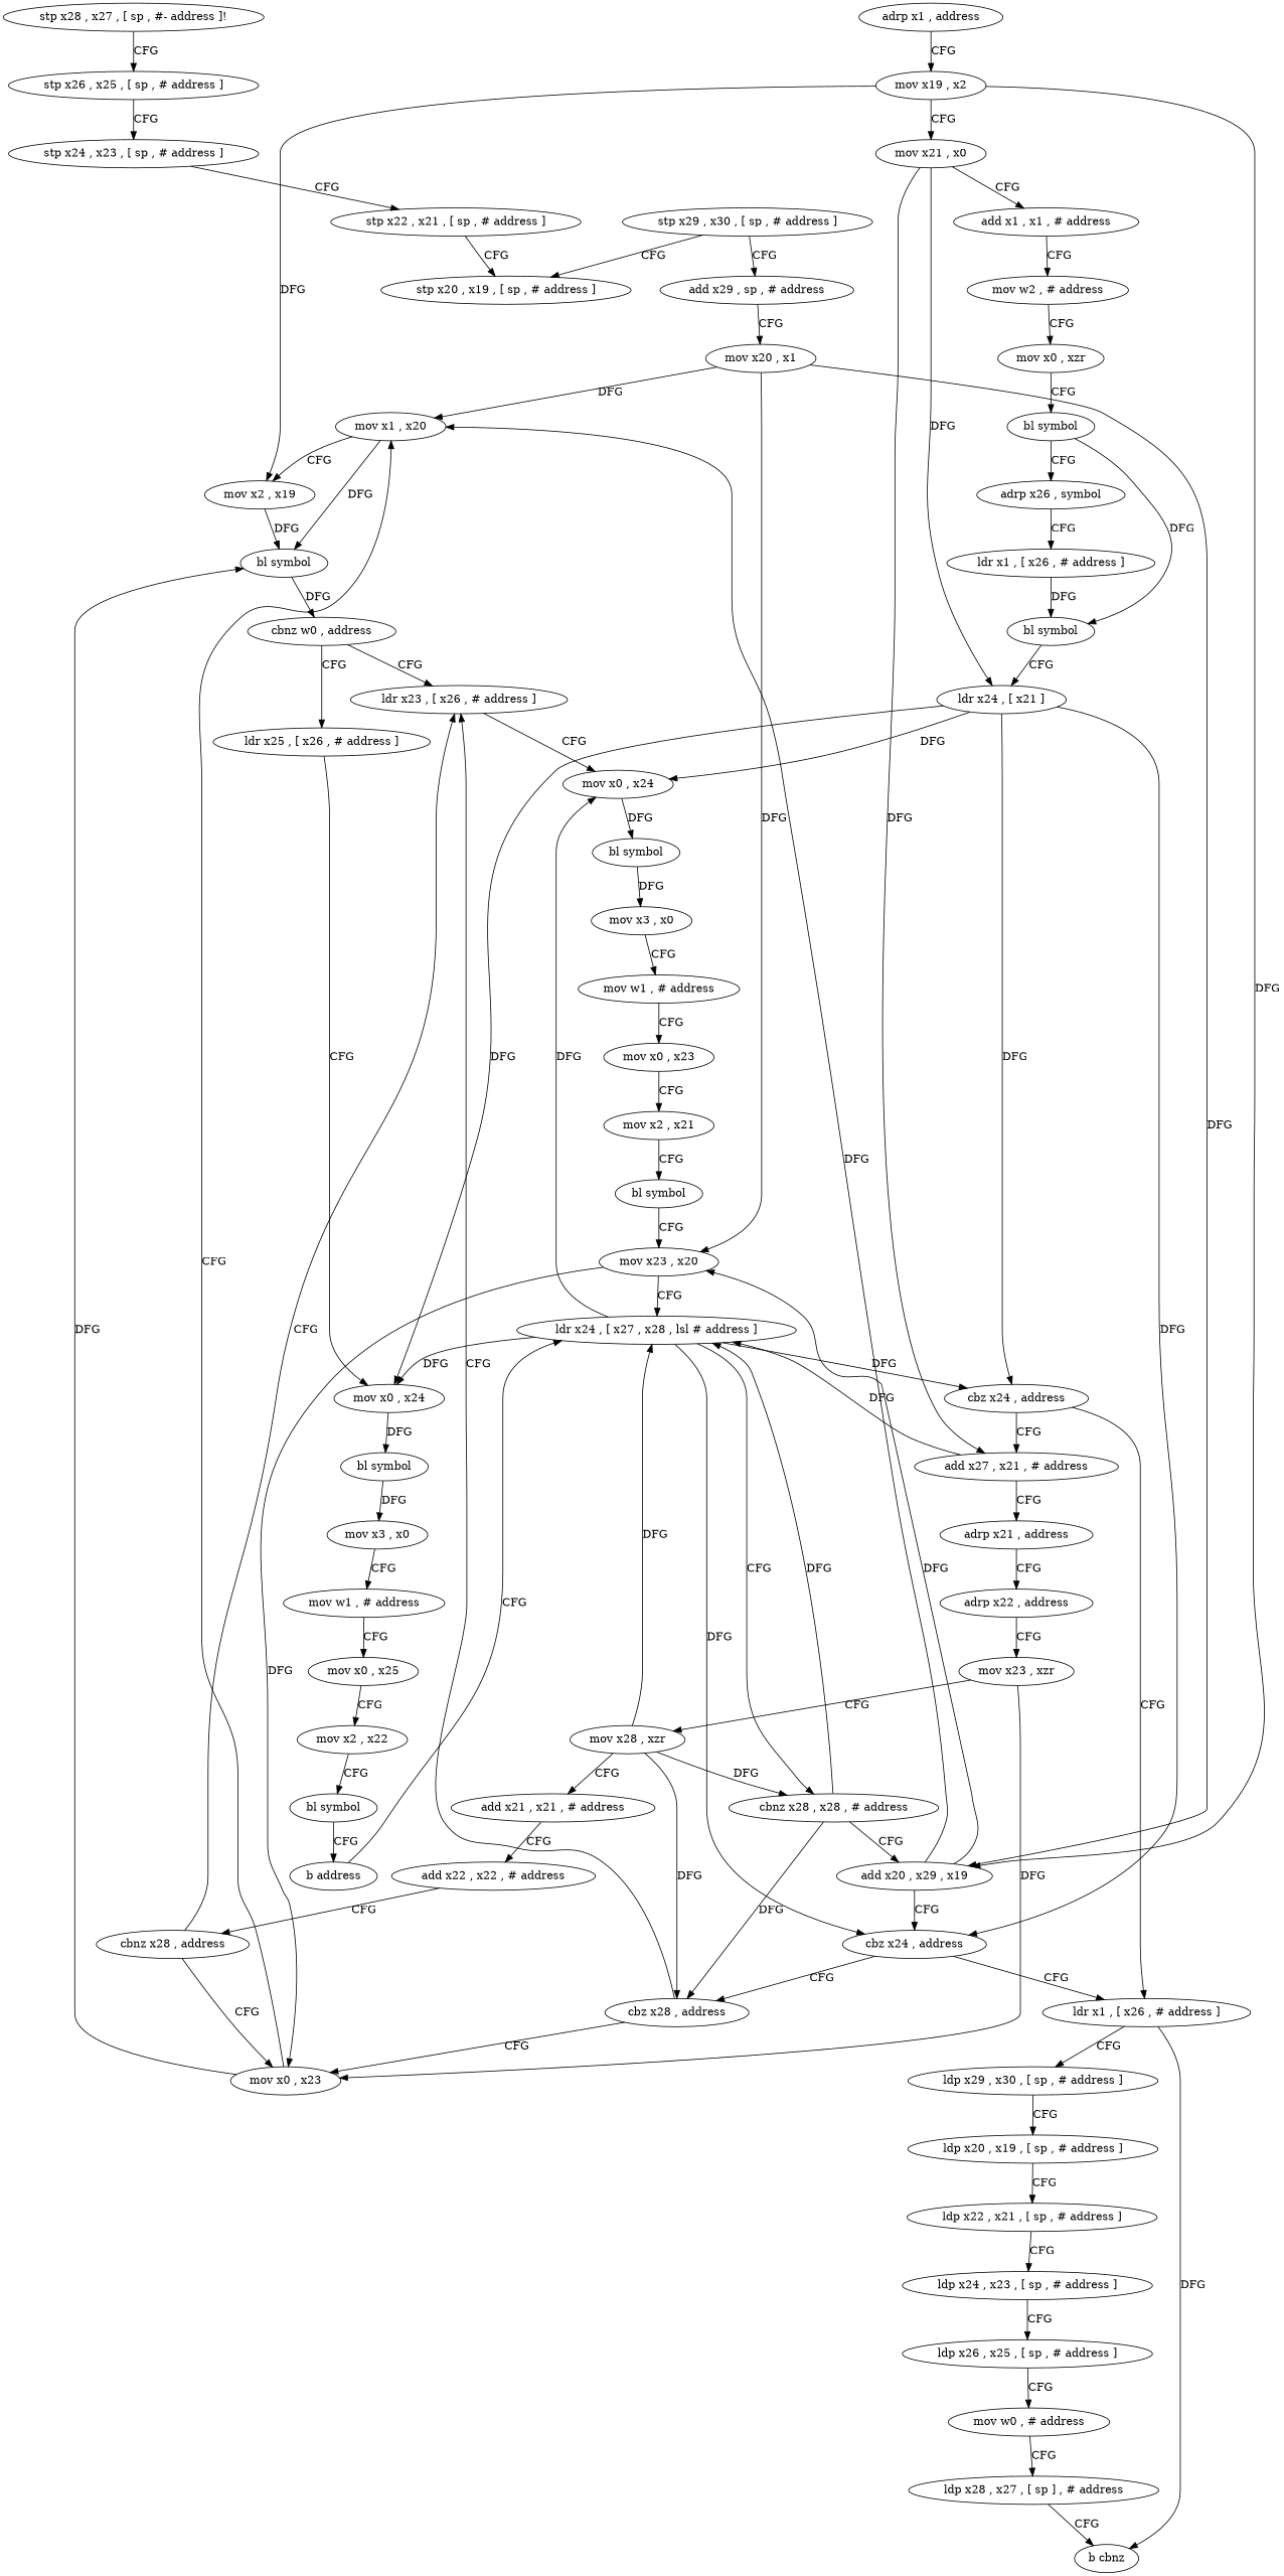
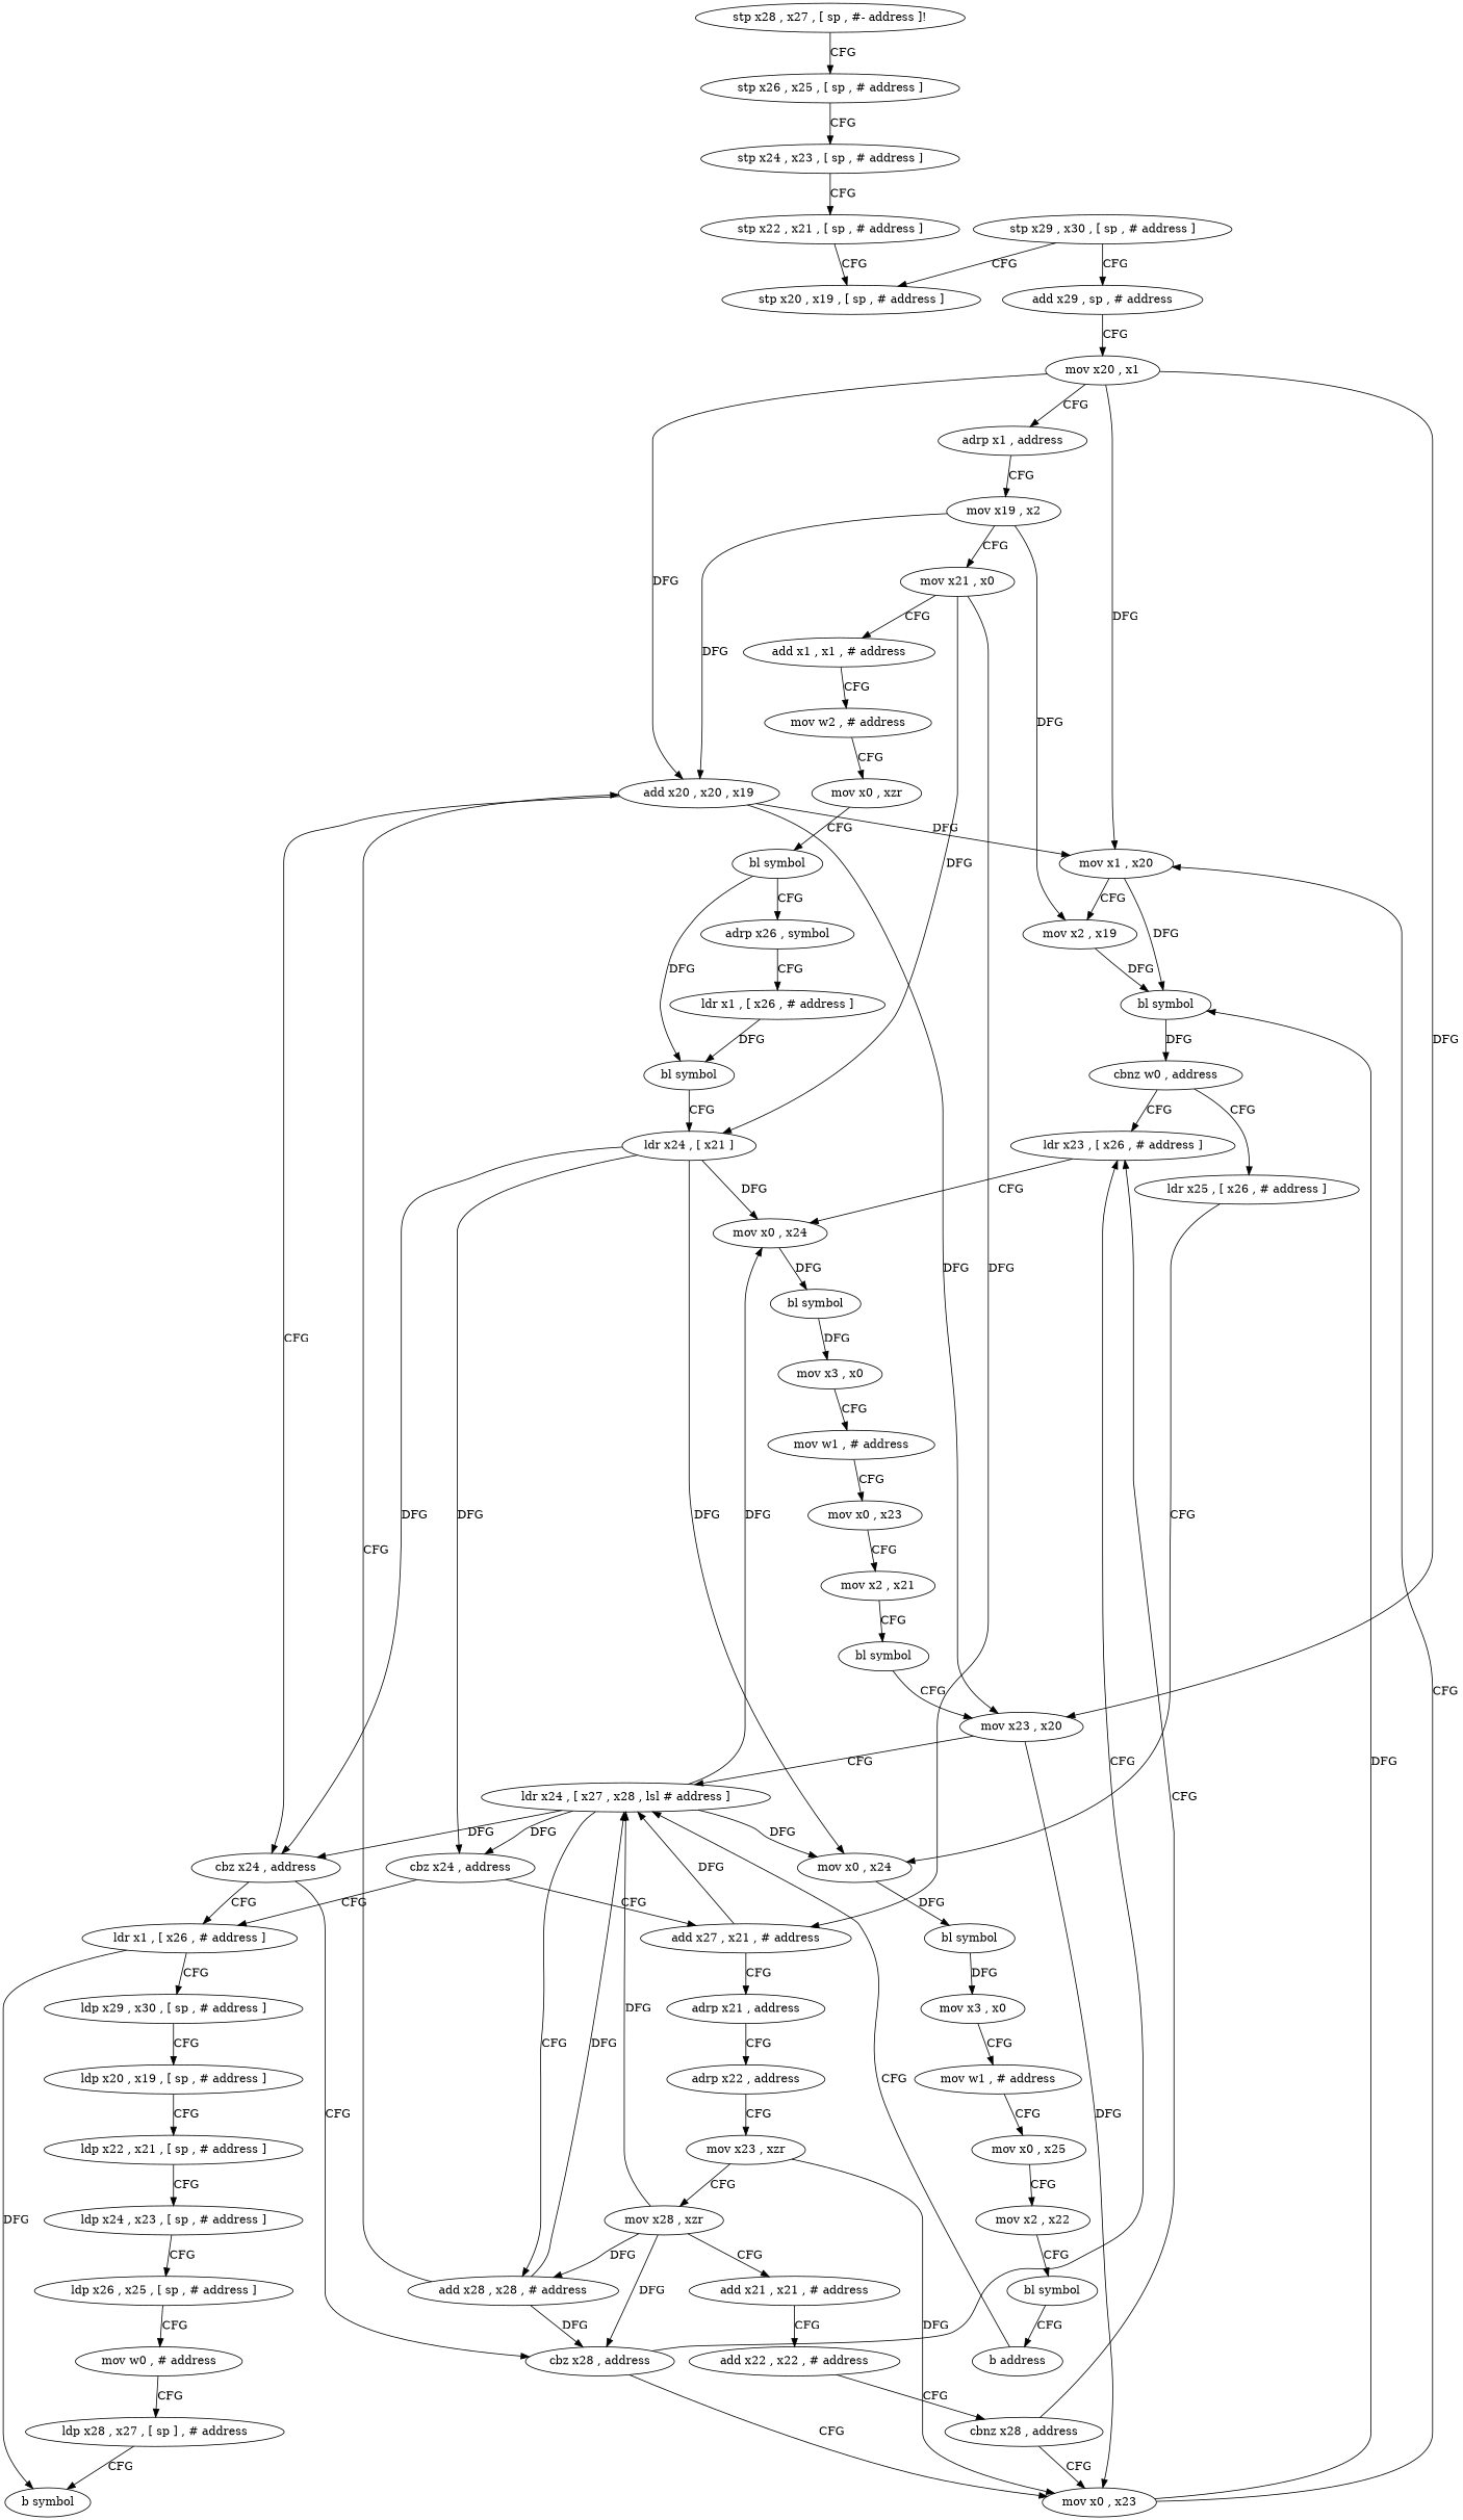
  digraph {
    n1 [label="stp x28 , x27 , [ sp , #- address ]!"]
    n2 [label="stp x26 , x25 , [ sp , # address ]"]
    n3 [label="stp x24 , x23 , [ sp , # address ]"]
    n4 [label="stp x22 , x21 , [ sp , # address ]"]
    n5 [label="stp x20 , x19 , [ sp , # address ]"]
    n6 [label="stp x29 , x30 , [ sp , # address ]"]
    n7 [label="add x29 , sp , # address"]
    n8 [label="mov x20 , x1"]
    n9 [label="adrp x1 , address"]
    n10 [label="mov x1 , x20"]
    n11 [label="mov x23 , x20"]
-   n12 [label="add x20 , x29 , x19"]
+   n12 [label="add x20 , x20 , x19"]
    n13 [label="mov x19 , x2"]
    n14 [label="mov x2 , x19"]
    n15 [label="bl symbol"]
    n16 [label="ldr x24 , [ x27 , x28 , lsl # address ]"]
    n17 [label="mov x0 , x23"]
    n18 [label="cbz x24 , address"]
    n19 [label="mov x21 , x0"]
    n20 [label="add x1 , x1 , # address"]
    n21 [label="ldr x24 , [ x21 ]"]
    n22 [label="add x27 , x21 , # address"]
    n23 [label="mov w2 , # address"]
    n24 [label="cbz x24 , address"]
    n25 [label="mov x0 , x24"]
    n26 [label="mov x0 , x24"]
    n27 [label="adrp x21 , address"]
    n28 [label="mov x0 , xzr"]
    n29 [label="bl symbol"]
    n30 [label="adrp x26 , symbol"]
    n31 [label="bl symbol"]
    n32 [label="ldr x1 , [ x26 , # address ]"]
    n33 [label="ldr x1 , [ x26 , # address ]"]
    n34 [label="bl symbol"]
    n35 [label="bl symbol"]
    n36 [label="cbz x28 , address"]
    n37 [label="ldp x29 , x30 , [ sp , # address ]"]
-   n38 [label="b cbnz"]
+   n38 [label="b symbol"]
    n39 [label="ldp x20 , x19 , [ sp , # address ]"]
    n40 [label="adrp x22 , address"]
-   n41 [label="cbnz x28 , x28 , # address"]
+   n41 [label="add x28 , x28 , # address"]
    n42 [label="ldp x22 , x21 , [ sp , # address ]"]
    n43 [label="ldp x24 , x23 , [ sp , # address ]"]
    n44 [label="ldp x26 , x25 , [ sp , # address ]"]
    n45 [label="mov w0 , # address"]
    n46 [label="ldp x28 , x27 , [ sp ] , # address"]
    n47 [label="mov x23 , xzr"]
    n48 [label="mov x28 , xzr"]
    n49 [label="add x21 , x21 , # address"]
    n50 [label="add x22 , x22 , # address"]
    n51 [label="ldr x23 , [ x26 , # address ]"]
    n52 [label="cbnz x28 , address"]
    n53 [label="cbnz w0 , address"]
    n54 [label="ldr x25 , [ x26 , # address ]"]
    n55 [label="mov x3 , x0"]
    n56 [label="mov w1 , # address"]
    n57 [label="mov x0 , x23"]
    n58 [label="mov x2 , x21"]
    n59 [label="bl symbol"]
    n60 [label="mov x3 , x0"]
    n61 [label="mov w1 , # address"]
    n62 [label="mov x0 , x25"]
    n63 [label="mov x2 , x22"]
    n64 [label="bl symbol"]
    n65 [label="b address"]
    n1 -> n2 [label=CFG]
    n2 -> n3 [label=CFG]
    n3 -> n4 [label=CFG]
    n4 -> n5 [label=CFG]
    n6 -> n5 [label=CFG]
    n6 -> n7 [label=CFG]
    n7 -> n8 [label=CFG]
+   n8 -> n9 [label=CFG]
    n8 -> n10 [label=DFG]
    n8 -> n11 [label=DFG]
    n8 -> n12 [label=DFG]
    n9 -> n13 [label=CFG]
    n10 -> n14 [label=CFG]
    n10 -> n15 [label=DFG]
    n11 -> n16 [label=CFG]
    n11 -> n17 [label=DFG]
    n12 -> n10 [label=DFG]
    n12 -> n11 [label=DFG]
    n12 -> n18 [label=CFG]
    n13 -> n12 [label=DFG]
    n13 -> n14 [label=DFG]
    n13 -> n19 [label=CFG]
    n14 -> n15 [label=DFG]
    n15 -> n53 [label=DFG]
    n16 -> n18 [label=DFG]
    n16 -> n24 [label=DFG]
    n16 -> n25 [label=DFG]
    n16 -> n26 [label=DFG]
    n16 -> n41 [label=CFG]
    n17 -> n10 [label=CFG]
    n17 -> n15 [label=DFG]
    n18 -> n33 [label=CFG]
    n18 -> n36 [label=CFG]
    n19 -> n20 [label=CFG]
    n19 -> n21 [label=DFG]
    n19 -> n22 [label=DFG]
    n20 -> n23 [label=CFG]
    n21 -> n18 [label=DFG]
    n21 -> n24 [label=DFG]
    n21 -> n25 [label=DFG]
    n21 -> n26 [label=DFG]
    n22 -> n16 [label=DFG]
    n22 -> n27 [label=CFG]
    n23 -> n28 [label=CFG]
    n24 -> n22 [label=CFG]
    n24 -> n33 [label=CFG]
    n25 -> n34 [label=DFG]
    n26 -> n35 [label=DFG]
    n27 -> n40 [label=CFG]
    n28 -> n29 [label=CFG]
    n29 -> n30 [label=CFG]
    n29 -> n31 [label=DFG]
    n30 -> n32 [label=CFG]
    n31 -> n21 [label=CFG]
    n32 -> n31 [label=DFG]
    n33 -> n37 [label=CFG]
    n33 -> n38 [label=DFG]
    n34 -> n55 [label=DFG]
    n35 -> n60 [label=DFG]
    n36 -> n17 [label=CFG]
    n36 -> n51 [label=CFG]
    n37 -> n39 [label=CFG]
    n39 -> n42 [label=CFG]
    n40 -> n47 [label=CFG]
    n41 -> n12 [label=CFG]
    n41 -> n16 [label=DFG]
    n41 -> n36 [label=DFG]
    n42 -> n43 [label=CFG]
    n43 -> n44 [label=CFG]
    n44 -> n45 [label=CFG]
    n45 -> n46 [label=CFG]
    n46 -> n38 [label=CFG]
    n47 -> n17 [label=DFG]
    n47 -> n48 [label=CFG]
    n48 -> n16 [label=DFG]
    n48 -> n36 [label=DFG]
    n48 -> n41 [label=DFG]
    n48 -> n49 [label=CFG]
    n49 -> n50 [label=CFG]
    n50 -> n52 [label=CFG]
    n51 -> n25 [label=CFG]
    n52 -> n17 [label=CFG]
    n52 -> n51 [label=CFG]
    n53 -> n51 [label=CFG]
    n53 -> n54 [label=CFG]
    n54 -> n26 [label=CFG]
    n55 -> n56 [label=CFG]
    n56 -> n57 [label=CFG]
    n57 -> n58 [label=CFG]
    n58 -> n59 [label=CFG]
    n59 -> n11 [label=CFG]
    n60 -> n61 [label=CFG]
    n61 -> n62 [label=CFG]
    n62 -> n63 [label=CFG]
    n63 -> n64 [label=CFG]
    n64 -> n65 [label=CFG]
    n65 -> n16 [label=CFG]
  }
